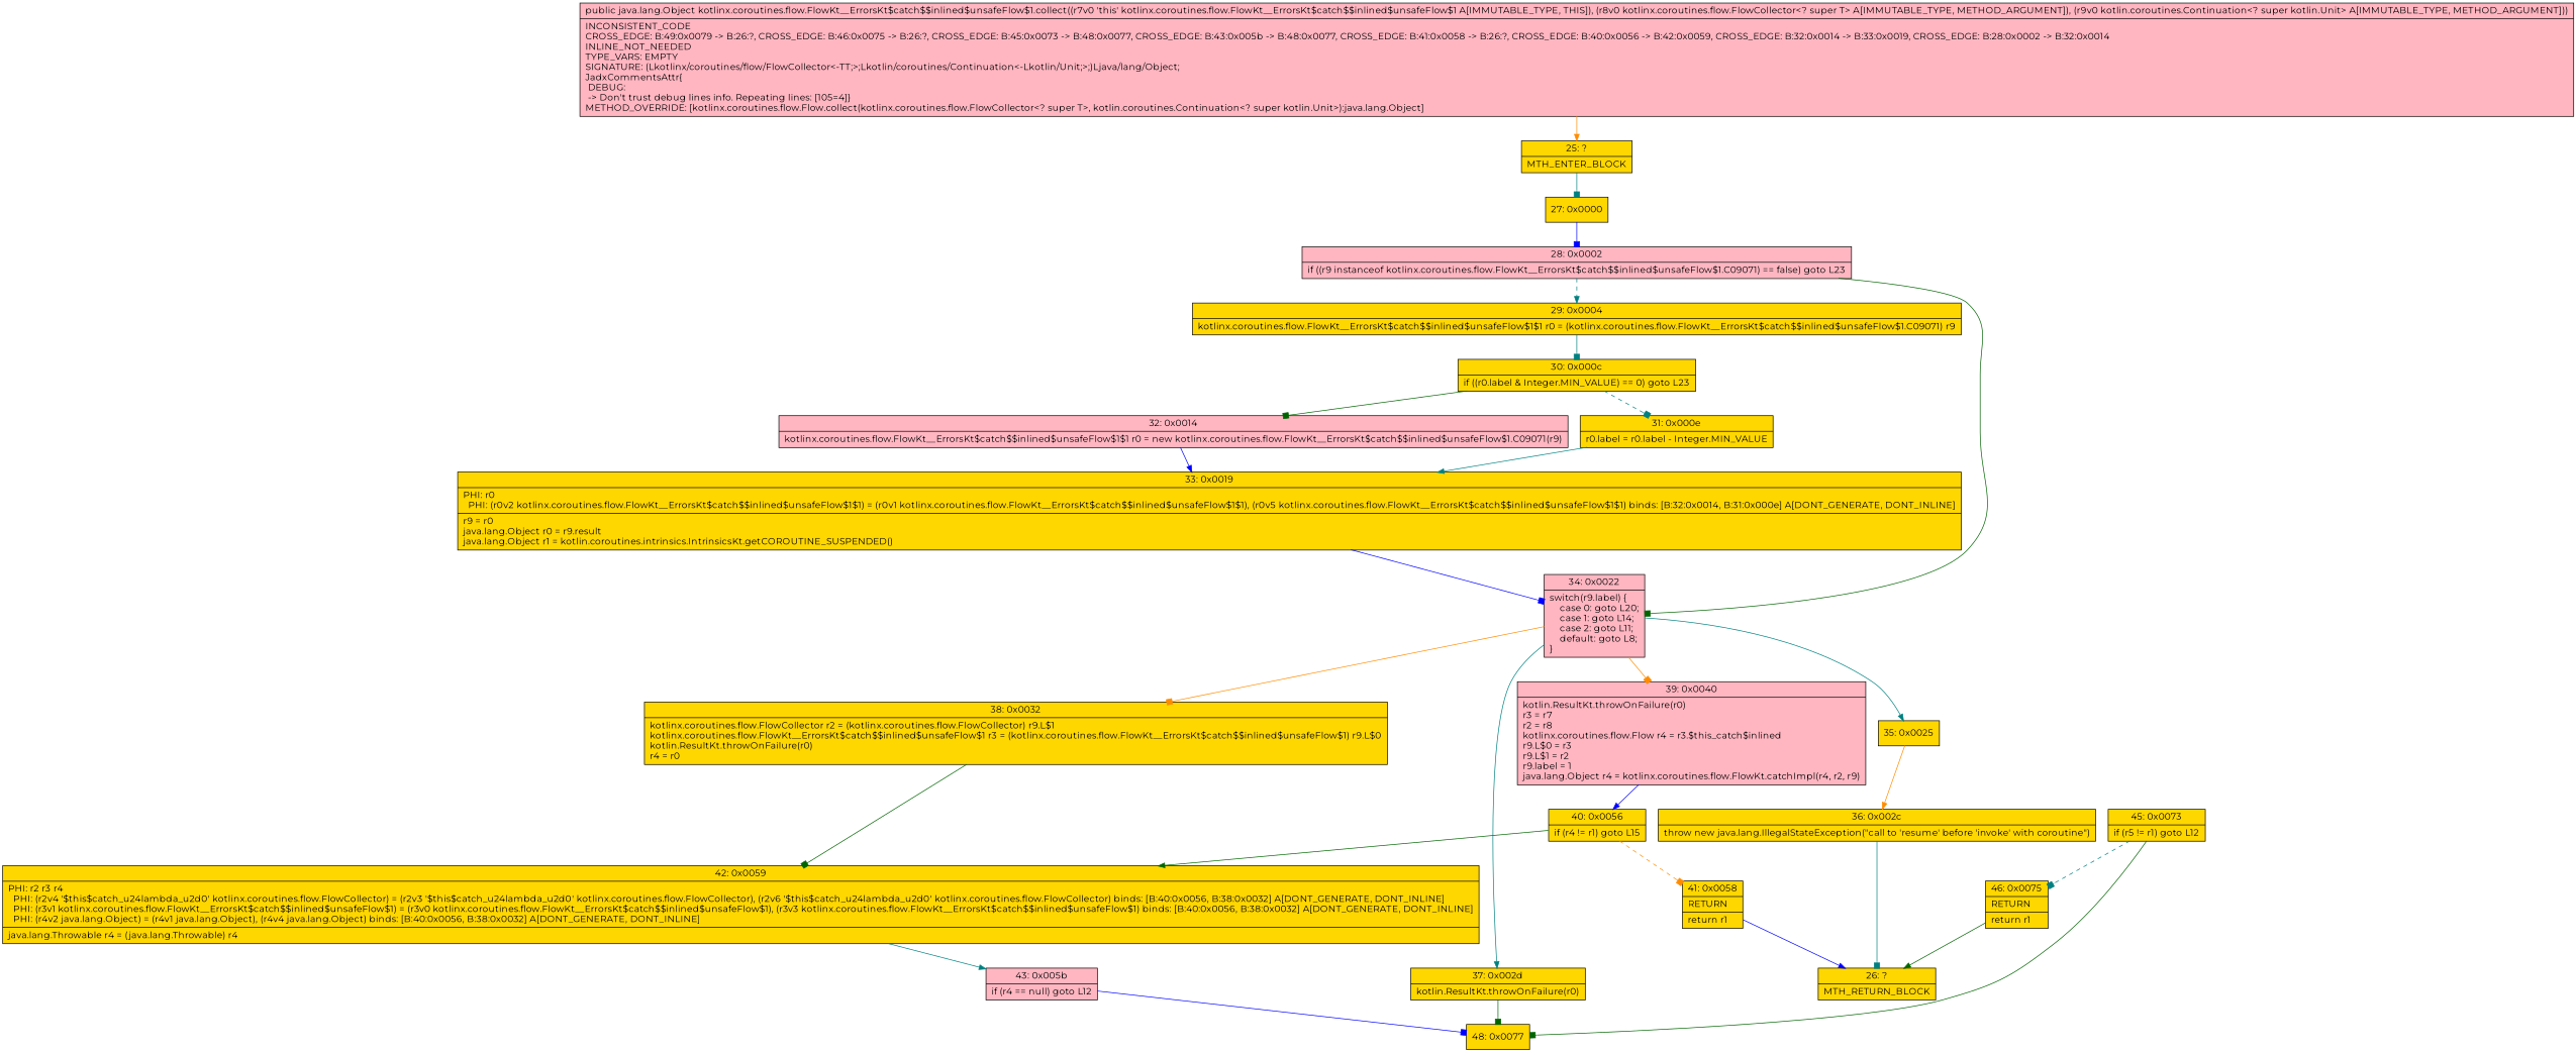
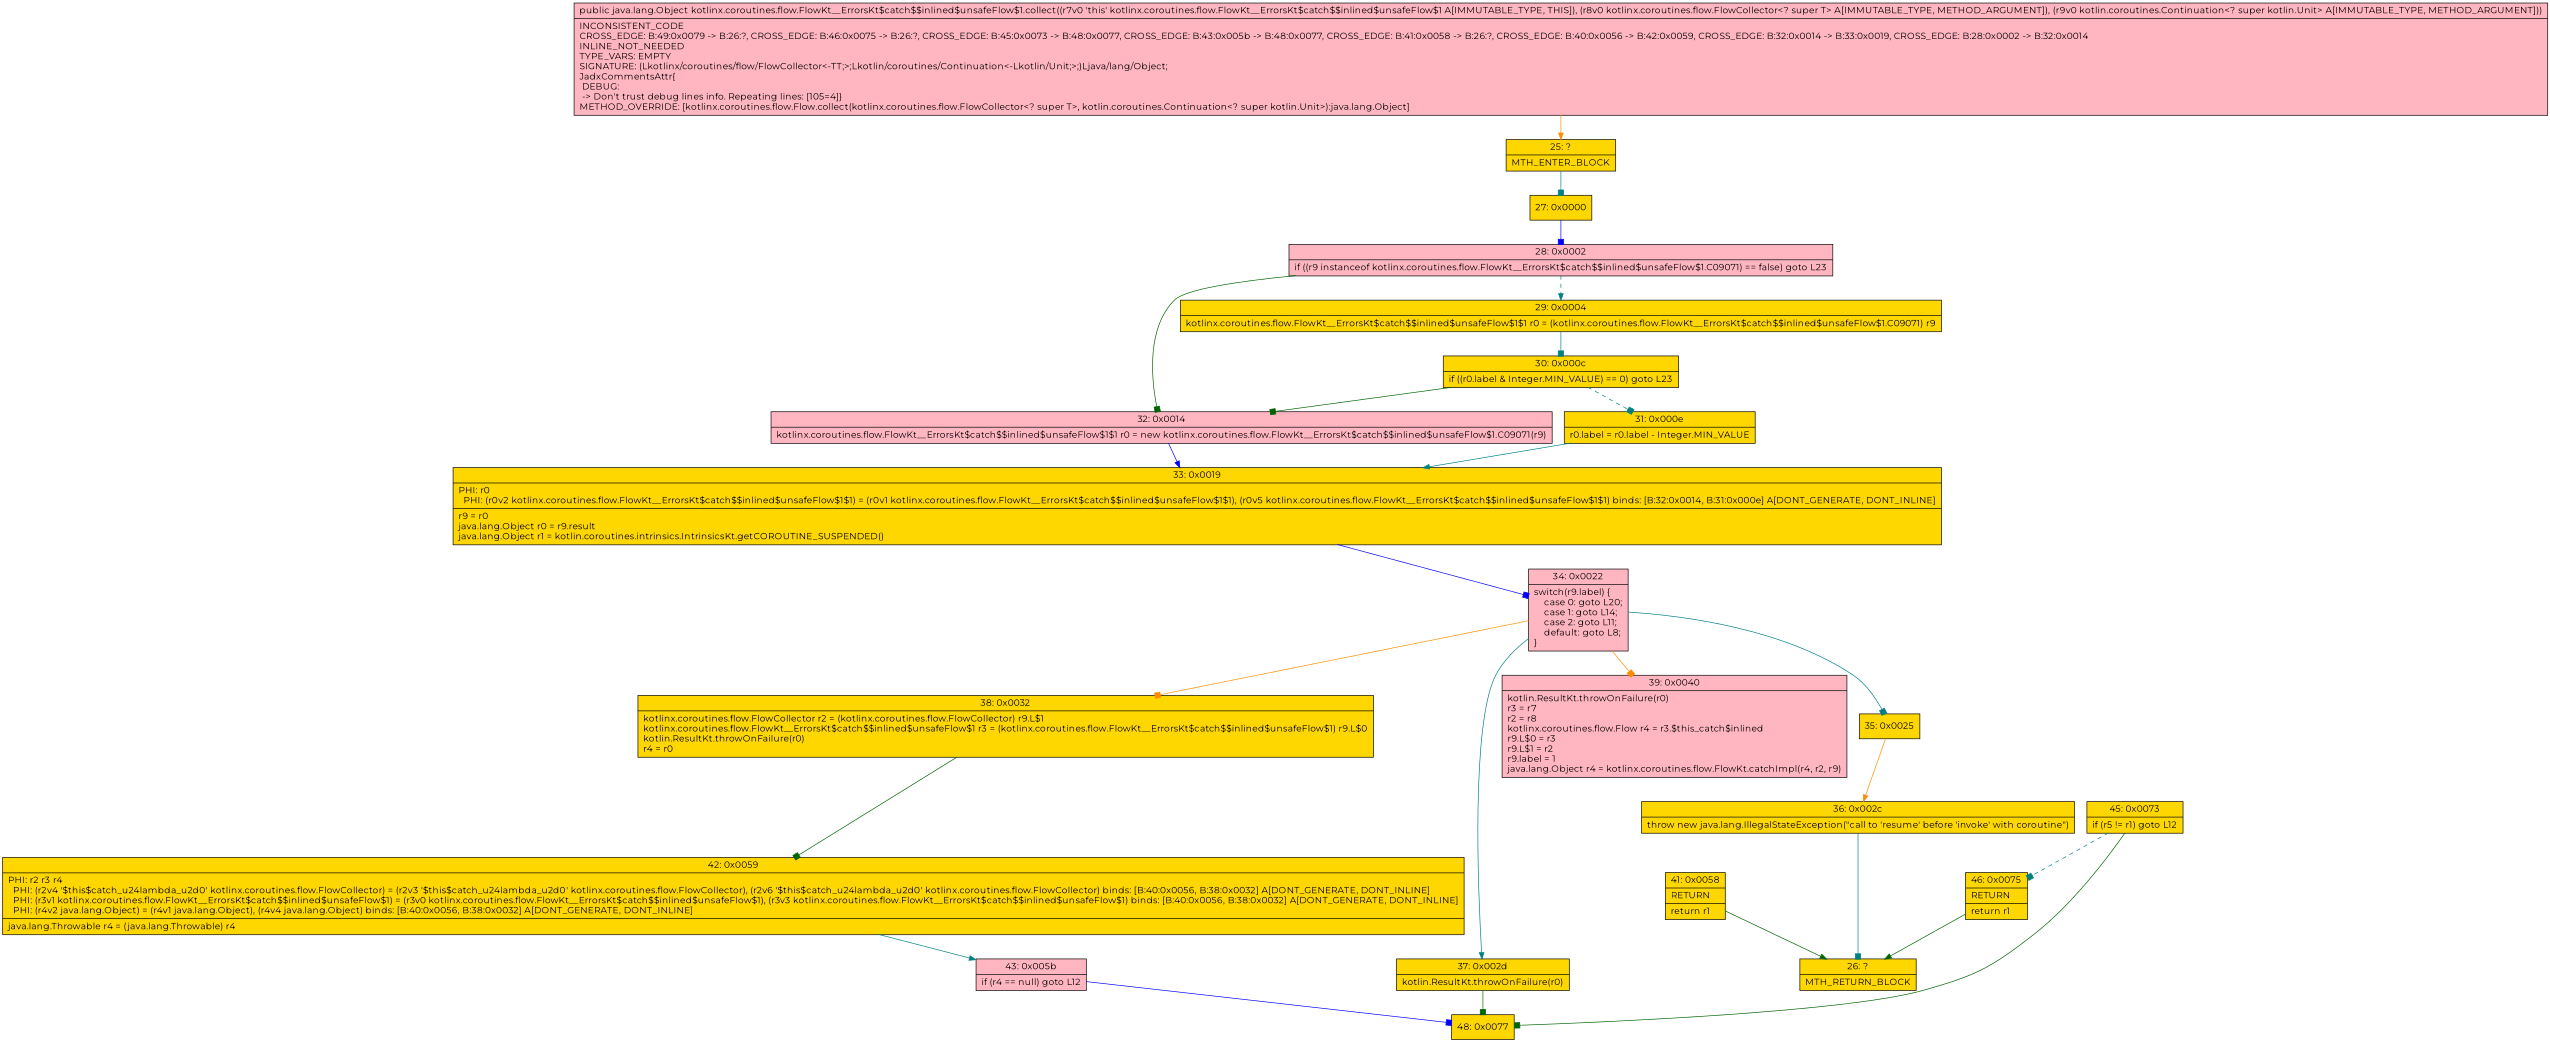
  digraph {
    fontname=Montserrat
    node [fillcolor=gold fontname=Montserrat shape=record style=filled]
    edge [arrowhead=box color=teal fontname=Montserrat]
    n1 [label="{25\:\ ?|MTH_ENTER_BLOCK\l}"]
    n2 [label="{27\:\ 0x0000}"]
    n3 [fillcolor=lightpink label="{28\:\ 0x0002|if ((r9 instanceof kotlinx.coroutines.flow.FlowKt__ErrorsKt$catch$$inlined$unsafeFlow$1.C09071) == false) goto L23\l}"]
    n4 [label="{29\:\ 0x0004|kotlinx.coroutines.flow.FlowKt__ErrorsKt$catch$$inlined$unsafeFlow$1$1 r0 = (kotlinx.coroutines.flow.FlowKt__ErrorsKt$catch$$inlined$unsafeFlow$1.C09071) r9\l}"]
    n5 [fillcolor=lightpink label="{32\:\ 0x0014|kotlinx.coroutines.flow.FlowKt__ErrorsKt$catch$$inlined$unsafeFlow$1$1 r0 = new kotlinx.coroutines.flow.FlowKt__ErrorsKt$catch$$inlined$unsafeFlow$1.C09071(r9)\l}"]
    n6 [label="{30\:\ 0x000c|if ((r0.label & Integer.MIN_VALUE) == 0) goto L23\l}"]
    n7 [label="{33\:\ 0x0019|PHI: r0 \l  PHI: (r0v2 kotlinx.coroutines.flow.FlowKt__ErrorsKt$catch$$inlined$unsafeFlow$1$1) = (r0v1 kotlinx.coroutines.flow.FlowKt__ErrorsKt$catch$$inlined$unsafeFlow$1$1), (r0v5 kotlinx.coroutines.flow.FlowKt__ErrorsKt$catch$$inlined$unsafeFlow$1$1) binds: [B:32:0x0014, B:31:0x000e] A[DONT_GENERATE, DONT_INLINE]\l|r9 = r0\ljava.lang.Object r0 = r9.result\ljava.lang.Object r1 = kotlin.coroutines.intrinsics.IntrinsicsKt.getCOROUTINE_SUSPENDED()\l}"]
    n8 [label="{31\:\ 0x000e|r0.label = r0.label \- Integer.MIN_VALUE\l}"]
    n9 [fillcolor=lightpink label="{34\:\ 0x0022|switch(r9.label) \{\l    case 0: goto L20;\l    case 1: goto L14;\l    case 2: goto L11;\l    default: goto L8;\l\}\l}"]
    n10 [label="{35\:\ 0x0025}"]
    n11 [label="{37\:\ 0x002d|kotlin.ResultKt.throwOnFailure(r0)\l}"]
    n12 [label="{38\:\ 0x0032|kotlinx.coroutines.flow.FlowCollector r2 = (kotlinx.coroutines.flow.FlowCollector) r9.L$1\lkotlinx.coroutines.flow.FlowKt__ErrorsKt$catch$$inlined$unsafeFlow$1 r3 = (kotlinx.coroutines.flow.FlowKt__ErrorsKt$catch$$inlined$unsafeFlow$1) r9.L$0\lkotlin.ResultKt.throwOnFailure(r0)\lr4 = r0\l}"]
    n13 [fillcolor=lightpink label="{39\:\ 0x0040|kotlin.ResultKt.throwOnFailure(r0)\lr3 = r7\lr2 = r8\lkotlinx.coroutines.flow.Flow r4 = r3.$this_catch$inlined\lr9.L$0 = r3\lr9.L$1 = r2\lr9.label = 1\ljava.lang.Object r4 = kotlinx.coroutines.flow.FlowKt.catchImpl(r4, r2, r9)\l}"]
    n14 [label="{36\:\ 0x002c|throw new java.lang.IllegalStateException(\"call to 'resume' before 'invoke' with coroutine\")\l}"]
    n15 [label="{48\:\ 0x0077}"]
    n16 [label="{42\:\ 0x0059|PHI: r2 r3 r4 \l  PHI: (r2v4 '$this$catch_u24lambda_u2d0' kotlinx.coroutines.flow.FlowCollector) = (r2v3 '$this$catch_u24lambda_u2d0' kotlinx.coroutines.flow.FlowCollector), (r2v6 '$this$catch_u24lambda_u2d0' kotlinx.coroutines.flow.FlowCollector) binds: [B:40:0x0056, B:38:0x0032] A[DONT_GENERATE, DONT_INLINE]\l  PHI: (r3v1 kotlinx.coroutines.flow.FlowKt__ErrorsKt$catch$$inlined$unsafeFlow$1) = (r3v0 kotlinx.coroutines.flow.FlowKt__ErrorsKt$catch$$inlined$unsafeFlow$1), (r3v3 kotlinx.coroutines.flow.FlowKt__ErrorsKt$catch$$inlined$unsafeFlow$1) binds: [B:40:0x0056, B:38:0x0032] A[DONT_GENERATE, DONT_INLINE]\l  PHI: (r4v2 java.lang.Object) = (r4v1 java.lang.Object), (r4v4 java.lang.Object) binds: [B:40:0x0056, B:38:0x0032] A[DONT_GENERATE, DONT_INLINE]\l|java.lang.Throwable r4 = (java.lang.Throwable) r4\l}"]
-   n17 [label="{40\:\ 0x0056|if (r4 != r1) goto L15\l}"]
    n18 [label="{26\:\ ?|MTH_RETURN_BLOCK\l}"]
    n19 [fillcolor=lightpink label="{43\:\ 0x005b|if (r4 == null) goto L12\l}"]
    n20 [label="{45\:\ 0x0073|if (r5 != r1) goto L12\l}"]
    n21 [label="{46\:\ 0x0075|RETURN\l|return r1\l}"]
    n22 [label="{41\:\ 0x0058|RETURN\l|return r1\l}"]
    n23 [fillcolor=lightpink label="{public java.lang.Object kotlinx.coroutines.flow.FlowKt__ErrorsKt$catch$$inlined$unsafeFlow$1.collect((r7v0 'this' kotlinx.coroutines.flow.FlowKt__ErrorsKt$catch$$inlined$unsafeFlow$1 A[IMMUTABLE_TYPE, THIS]), (r8v0 kotlinx.coroutines.flow.FlowCollector\<? super T\> A[IMMUTABLE_TYPE, METHOD_ARGUMENT]), (r9v0 kotlin.coroutines.Continuation\<? super kotlin.Unit\> A[IMMUTABLE_TYPE, METHOD_ARGUMENT]))  | INCONSISTENT_CODE\lCROSS_EDGE: B:49:0x0079 \-\> B:26:?, CROSS_EDGE: B:46:0x0075 \-\> B:26:?, CROSS_EDGE: B:45:0x0073 \-\> B:48:0x0077, CROSS_EDGE: B:43:0x005b \-\> B:48:0x0077, CROSS_EDGE: B:41:0x0058 \-\> B:26:?, CROSS_EDGE: B:40:0x0056 \-\> B:42:0x0059, CROSS_EDGE: B:32:0x0014 \-\> B:33:0x0019, CROSS_EDGE: B:28:0x0002 \-\> B:32:0x0014\lINLINE_NOT_NEEDED\lTYPE_VARS: EMPTY\lSIGNATURE: (Lkotlinx\/coroutines\/flow\/FlowCollector\<\-TT;\>;Lkotlin\/coroutines\/Continuation\<\-Lkotlin\/Unit;\>;)Ljava\/lang\/Object;\lJadxCommentsAttr\{\l DEBUG: \l \-\> Don't trust debug lines info. Repeating lines: [105=4]\}\lMETHOD_OVERRIDE: [kotlinx.coroutines.flow.Flow.collect(kotlinx.coroutines.flow.FlowCollector\<? super T\>, kotlin.coroutines.Continuation\<? super kotlin.Unit\>):java.lang.Object]\l}"]
    n1 -> n2
    n2 -> n3 [color=blue]
    n3 -> n4 [arrowhead=normal style=dashed]
-   n3 -> n9 [color=darkgreen]
+   n3 -> n5 [color=darkgreen]
    n4 -> n6
    n5 -> n7 [arrowhead=normal color=blue]
    n6 -> n5 [color=darkgreen]
    n6 -> n8 [style=dashed]
    n7 -> n9 [color=blue]
    n8 -> n7 [arrowhead=normal]
-   n9 -> n10 [arrowhead=normal]
+   n9 -> n10
    n9 -> n11 [arrowhead=normal]
    n9 -> n12 [color=darkorange]
    n9 -> n13 [color=darkorange]
    n10 -> n14 [arrowhead=normal color=darkorange]
    n11 -> n15 [color=darkgreen]
    n12 -> n16 [color=darkgreen]
-   n13 -> n17 [arrowhead=normal color=blue]
    n14 -> n18
    n16 -> n19 [arrowhead=normal]
-   n17 -> n16 [arrowhead=normal color=darkgreen]
-   n17 -> n22 [color=darkorange style=dashed]
    n19 -> n15 [color=blue]
    n20 -> n15 [color=darkgreen]
    n20 -> n21 [style=dashed]
    n21 -> n18 [arrowhead=normal color=darkgreen]
-   n22 -> n18 [arrowhead=normal color=blue]
+   n22 -> n18 [arrowhead=normal color=darkgreen]
    n23 -> n1 [arrowhead=normal color=darkorange]
  }
